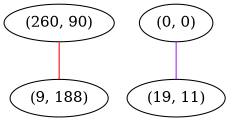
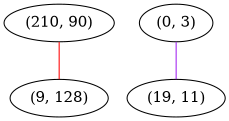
  graph {
-   "(260, 90)"
-   "(9, 188)"
-   "(0, 0)"
+   "(260, 90)" [label="(210, 90)"]
+   "(9, 188)" [label="(9, 128)"]
+   "(0, 0)" [label="(0, 3)"]
    "(19, 11)"
    "(260, 90)" -- "(9, 188)" [color=red weight=1]
    "(0, 0)" -- "(19, 11)" [color=purple weight=4]
  }
